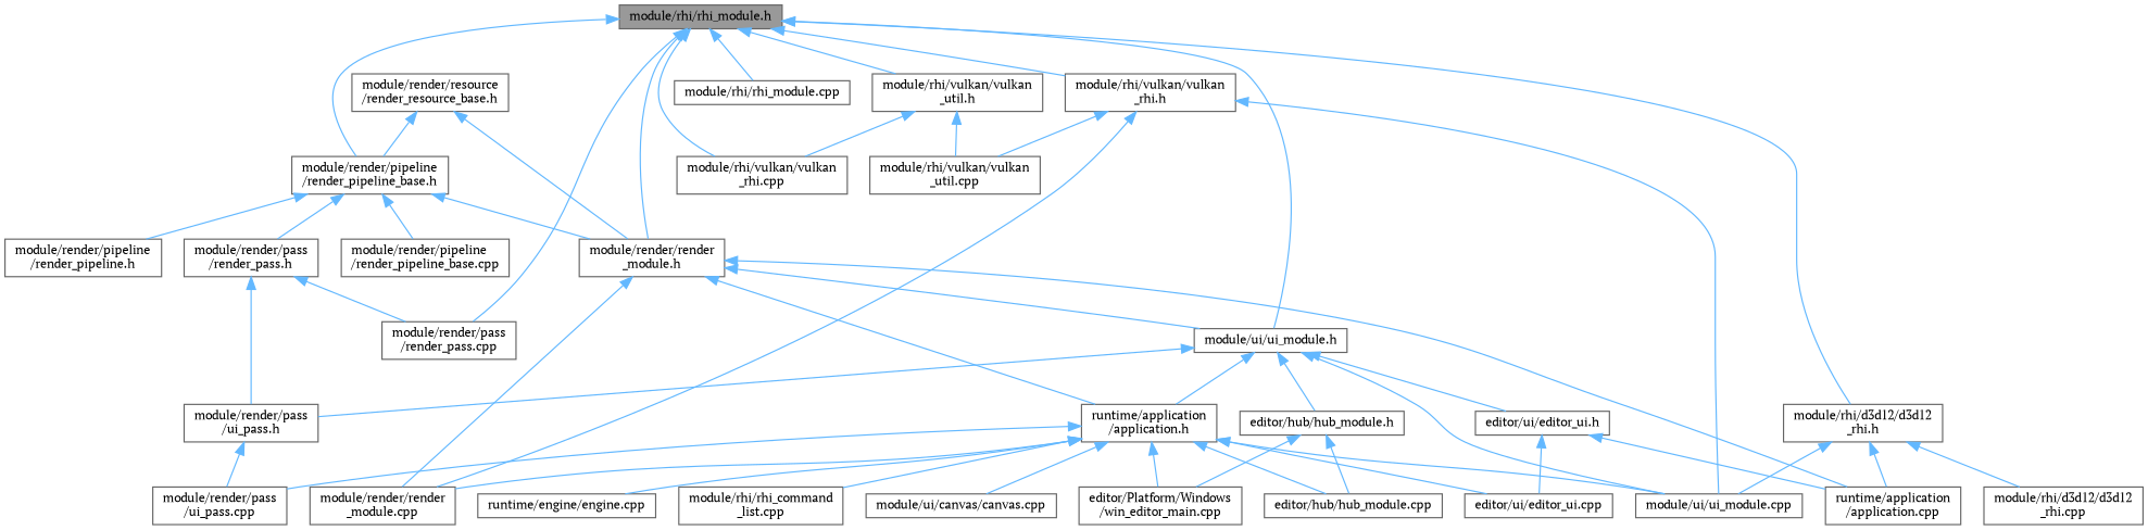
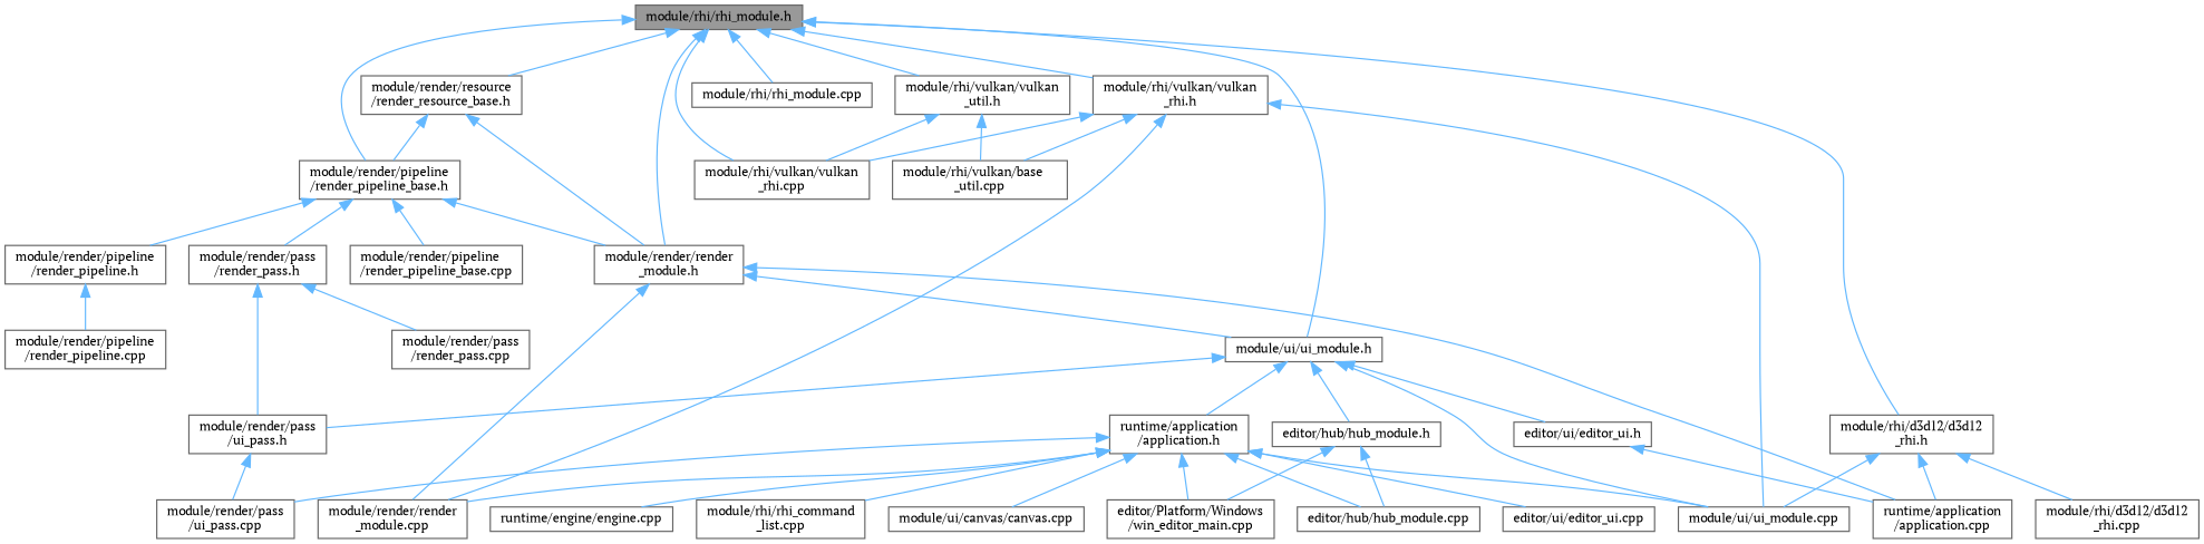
  digraph {
    fontname="PT Serif"
    node [color=grey40 fillcolor=white fontname="PT Serif" fontsize=10 shape=box style=filled]
    edge [color=steelblue1 dir=back fontname="PT Serif" fontsize=10 labelfontname=Helvetica labelfontsize=10 style=solid]
    n1 [color=gray40 fillcolor=grey60 fontcolor=black height=0.2 label="module/rhi/rhi_module.h" width=0.4]
    n2 [height=0.2 label="module/render/pipeline\l/render_pipeline_base.h" width=0.4]
    n3 [height=0.2 label="module/render/render\l_module.h" width=0.4]
    n4 [height=0.2 label="module/ui/ui_module.h" width=0.4]
    n5 [height=0.2 label="module/render/resource\l/render_resource_base.h" width=0.4]
    n6 [height=0.2 label="module/rhi/d3d12/d3d12\l_rhi.h" width=0.4]
    n7 [height=0.2 label="module/rhi/rhi_module.cpp" width=0.4]
    n8 [height=0.2 label="module/rhi/vulkan/vulkan\l_rhi.cpp" width=0.4]
    n9 [height=0.2 label="module/rhi/vulkan/vulkan\l_rhi.h" width=0.4]
    n10 [height=0.2 label="module/rhi/vulkan/vulkan\l_util.h" width=0.4]
    n11 [height=0.2 label="module/render/pass\l/render_pass.h" width=0.4]
    n12 [height=0.2 label="module/render/pipeline\l/render_pipeline.h" width=0.4]
    n13 [height=0.2 label="module/render/pipeline\l/render_pipeline_base.cpp" width=0.4]
    n14 [height=0.2 label="module/render/render\l_module.cpp" width=0.4]
    n15 [height=0.2 label="runtime/application\l/application.cpp" width=0.4]
    n16 [height=0.2 label="runtime/application\l/application.h" width=0.4]
    n17 [height=0.2 label="module/render/pass\l/ui_pass.h" width=0.4]
    n18 [height=0.2 label="editor/hub/hub_module.h" width=0.4]
    n19 [height=0.2 label="editor/ui/editor_ui.h" width=0.4]
    n20 [height=0.2 label="module/ui/ui_module.cpp" width=0.4]
    n21 [height=0.2 label="module/rhi/d3d12/d3d12\l_rhi.cpp" width=0.4]
-   n22 [height=0.2 label="module/rhi/vulkan/vulkan\l_util.cpp" width=0.4]
+   n22 [height=0.2 label="module/rhi/vulkan/base\l_util.cpp" width=0.4]
    n23 [height=0.2 label="module/render/pass\l/render_pass.cpp" width=0.4]
+   n24 [height=0.2 label="module/render/pipeline\l/render_pipeline.cpp" width=0.4]
    n25 [height=0.2 label="module/render/pass\l/ui_pass.cpp" width=0.4]
    n26 [height=0.2 label="editor/Platform/Windows\l/win_editor_main.cpp" width=0.4]
    n27 [height=0.2 label="editor/hub/hub_module.cpp" width=0.4]
    n28 [height=0.2 label="editor/ui/editor_ui.cpp" width=0.4]
    n29 [height=0.2 label="module/rhi/rhi_command\l_list.cpp" width=0.4]
    n30 [height=0.2 label="module/ui/canvas/canvas.cpp" width=0.4]
    n31 [height=0.2 label="runtime/engine/engine.cpp" width=0.4]
    n1 -> n2
    n1 -> n3
    n1 -> n4
-   n1 -> n23
+   n1 -> n5
    n1 -> n6
    n1 -> n7
    n1 -> n8
    n1 -> n9
    n1 -> n10
    n2 -> n3
    n2 -> n11
    n2 -> n12
    n2 -> n13
    n3 -> n4
    n3 -> n14
    n3 -> n15
-   n3 -> n16
    n4 -> n16
    n4 -> n17
    n4 -> n18
    n4 -> n19
    n4 -> n20
    n5 -> n2
    n5 -> n3
    n6 -> n15
    n6 -> n20
    n6 -> n21
+   n9 -> n8
    n9 -> n14
    n9 -> n20
    n9 -> n22
    n10 -> n8
    n10 -> n22
    n11 -> n17
    n11 -> n23
+   n12 -> n24
    n16 -> n14
    n16 -> n20
    n16 -> n25
    n16 -> n26
    n16 -> n27
    n16 -> n28
    n16 -> n29
    n16 -> n30
    n16 -> n31
    n17 -> n25
    n18 -> n26
    n18 -> n27
    n19 -> n15
-   n19 -> n28
  }
